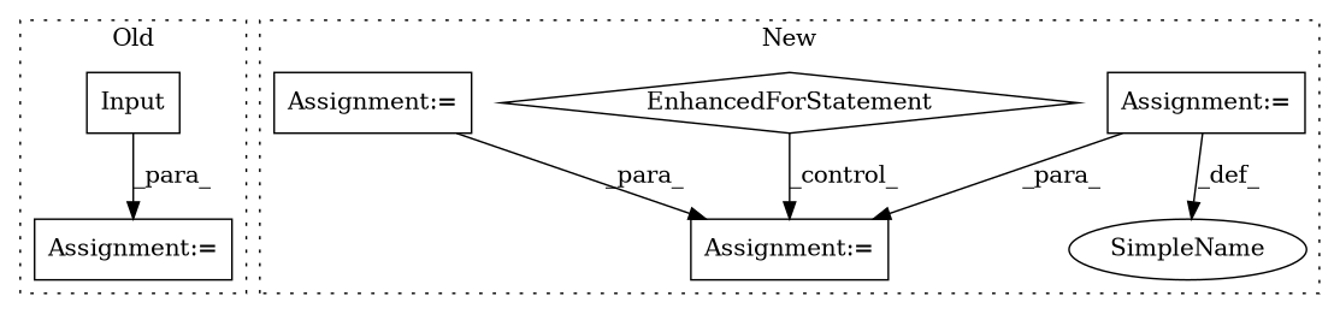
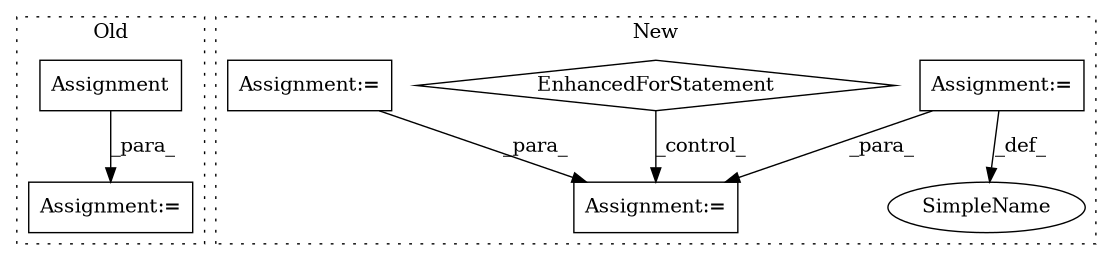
  digraph {
    node [a=7 l=1 s="792,874" shape=box]
-   n1 [a=32 l="6,1" label=Input s="733,797"]
+   n1 [a=32 l="6,1" label=Assignment s="733,797"]
    n2 [label="Assignment:=" s=898]
    n3 [a=70 l="53,2" label=EnhancedForStatement shape=diamond]
    n4 [l="53,2" label="Assignment:="]
    n5 [label="Assignment:=" s=897]
    n6 [a=42 label=SimpleName s=849 shape=ellipse]
    n7 [label="Assignment:=" s=733]
    subgraph cluster_1 {
      label=Old
      style=dotted
      n1
      n2
    }
    subgraph cluster_2 {
      label=New
      style=dotted
      n3
      n4
      n5
      n6
      n7
    }
    n1 -> n2 [label=_para_]
    n3 -> n5 [label=_control_]
    n4 -> n5 [label=_para_]
    n4 -> n6 [label=_def_]
    n7 -> n5 [label=_para_]
  }
